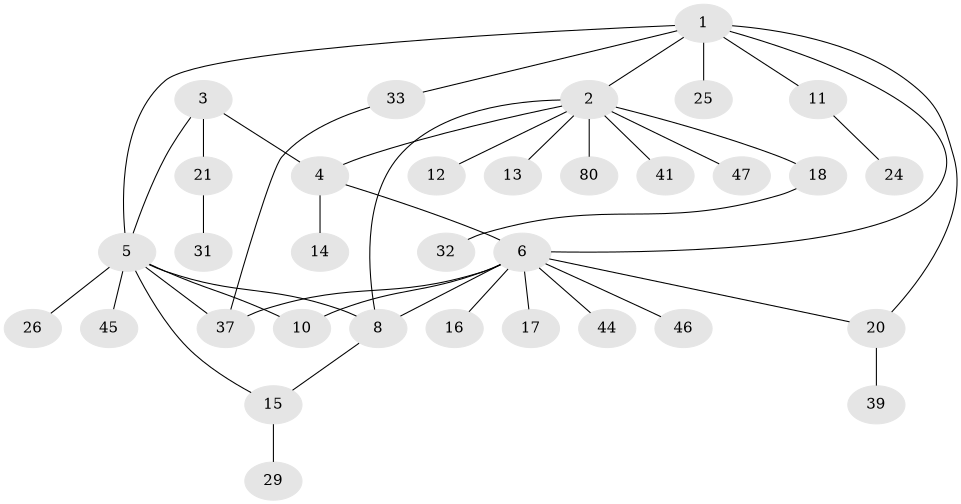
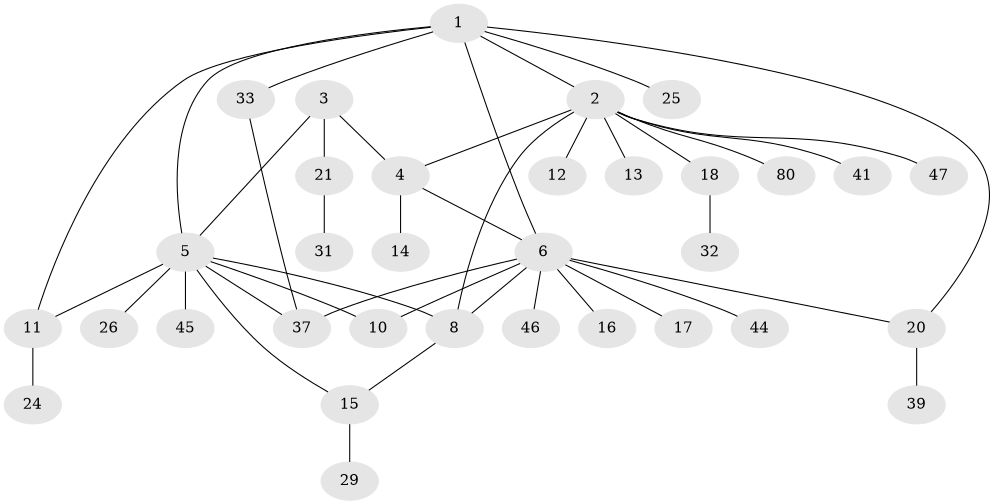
  graph {
    node [color=gray90 style=filled]
    1 [super="+22"]
    2 [super="+28"]
    5 [super="+6"]
    n4 [label=6 super="+9"]
    11 [super="+19"]
    20 [super="+38"]
    25
    33
    4 [super="+36"]
    8 [super="+34"]
    12
    13
    18
    n14 [label=80]
    41
    47
    10
    15 [super="+27"]
    26 [super="+35"]
    37 [super="+42"]
    45
    16
    17
    44
    46
    24
    39
    14 [super="+43"]
    32
    3 [super="+23"]
    21 [super="+30"]
    31
    29
    1 -- 2
    1 -- 5
    1 -- n4
    1 -- 11
    1 -- 20
    1 -- 25
    1 -- 33
    2 -- 4
    2 -- 8
    2 -- 12
    2 -- 13
    2 -- 18
    2 -- n14
    2 -- 41
    2 -- 47
+   5 -- 11
    5 -- 8
    5 -- 10
    5 -- 15
    5 -- 26
    5 -- 37
    5 -- 45
    n4 -- 20
    n4 -- 8
    n4 -- 10
    n4 -- 37
    n4 -- 16
    n4 -- 17
    n4 -- 44
    n4 -- 46
    11 -- 24
    20 -- 39
    33 -- 37
    4 -- n4 [weight=2]
    4 -- 14
    8 -- 15
    18 -- 32
    15 -- 29
    3 -- 5
    3 -- 4
    3 -- 21
    21 -- 31
  }
